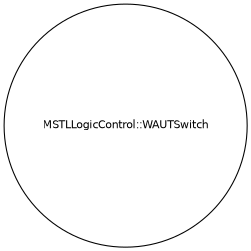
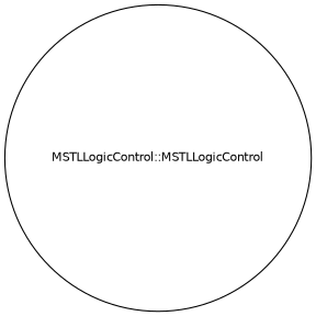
  digraph {
    rankdir=LR
-   n1 [color=black fillcolor=white fontname=Helvetica fontsize=10 height=0.2 label="MSTLLogicControl::WAUTSwitch" shape=circle style=filled width=0.4]
+   n1 [color=black fillcolor=white fontname=Helvetica fontsize=10 height=0.2 label="MSTLLogicControl::MSTLLogicControl" shape=circle style=filled width=0.4]
  }
